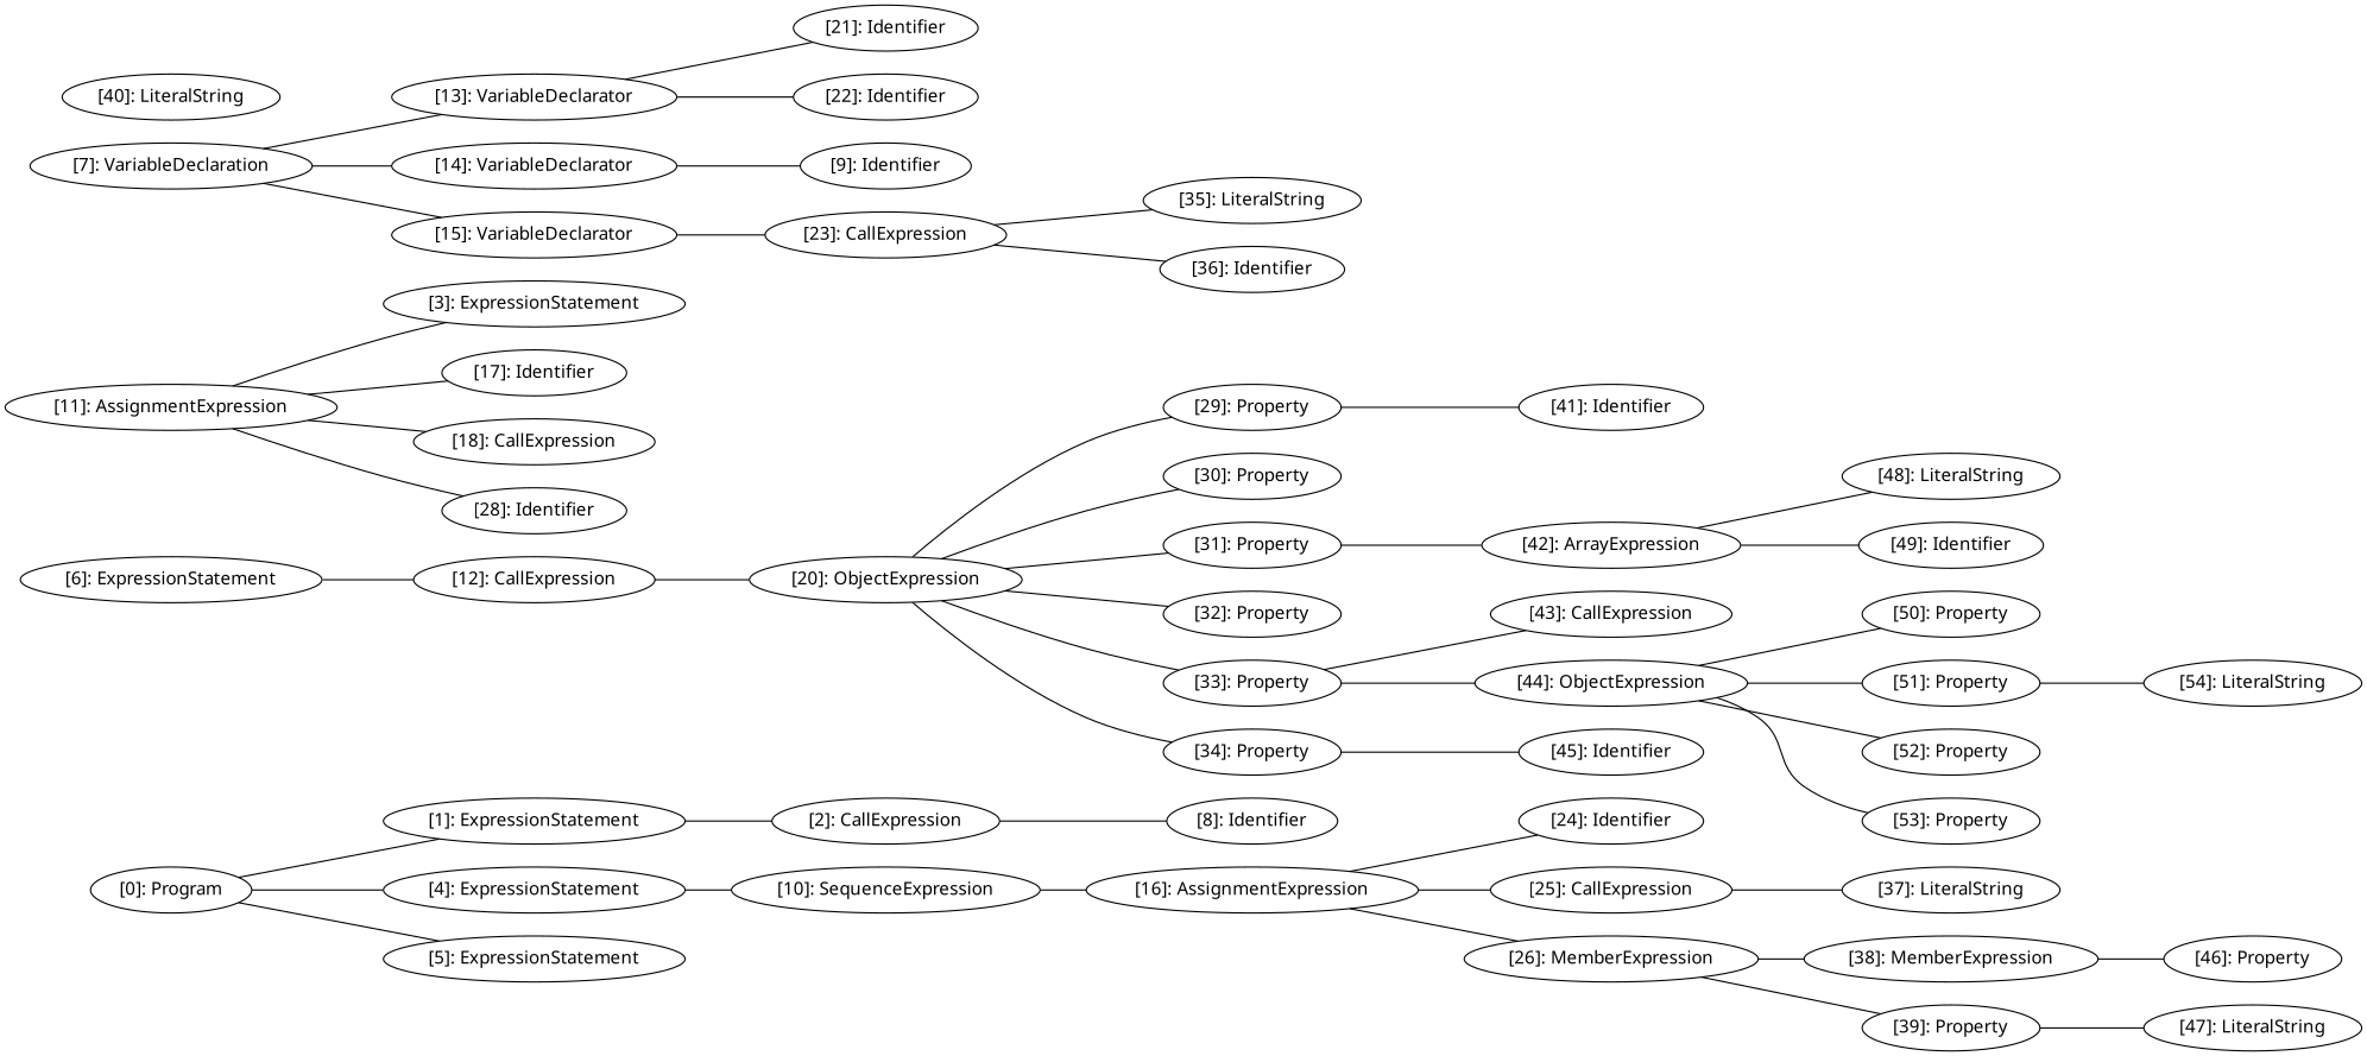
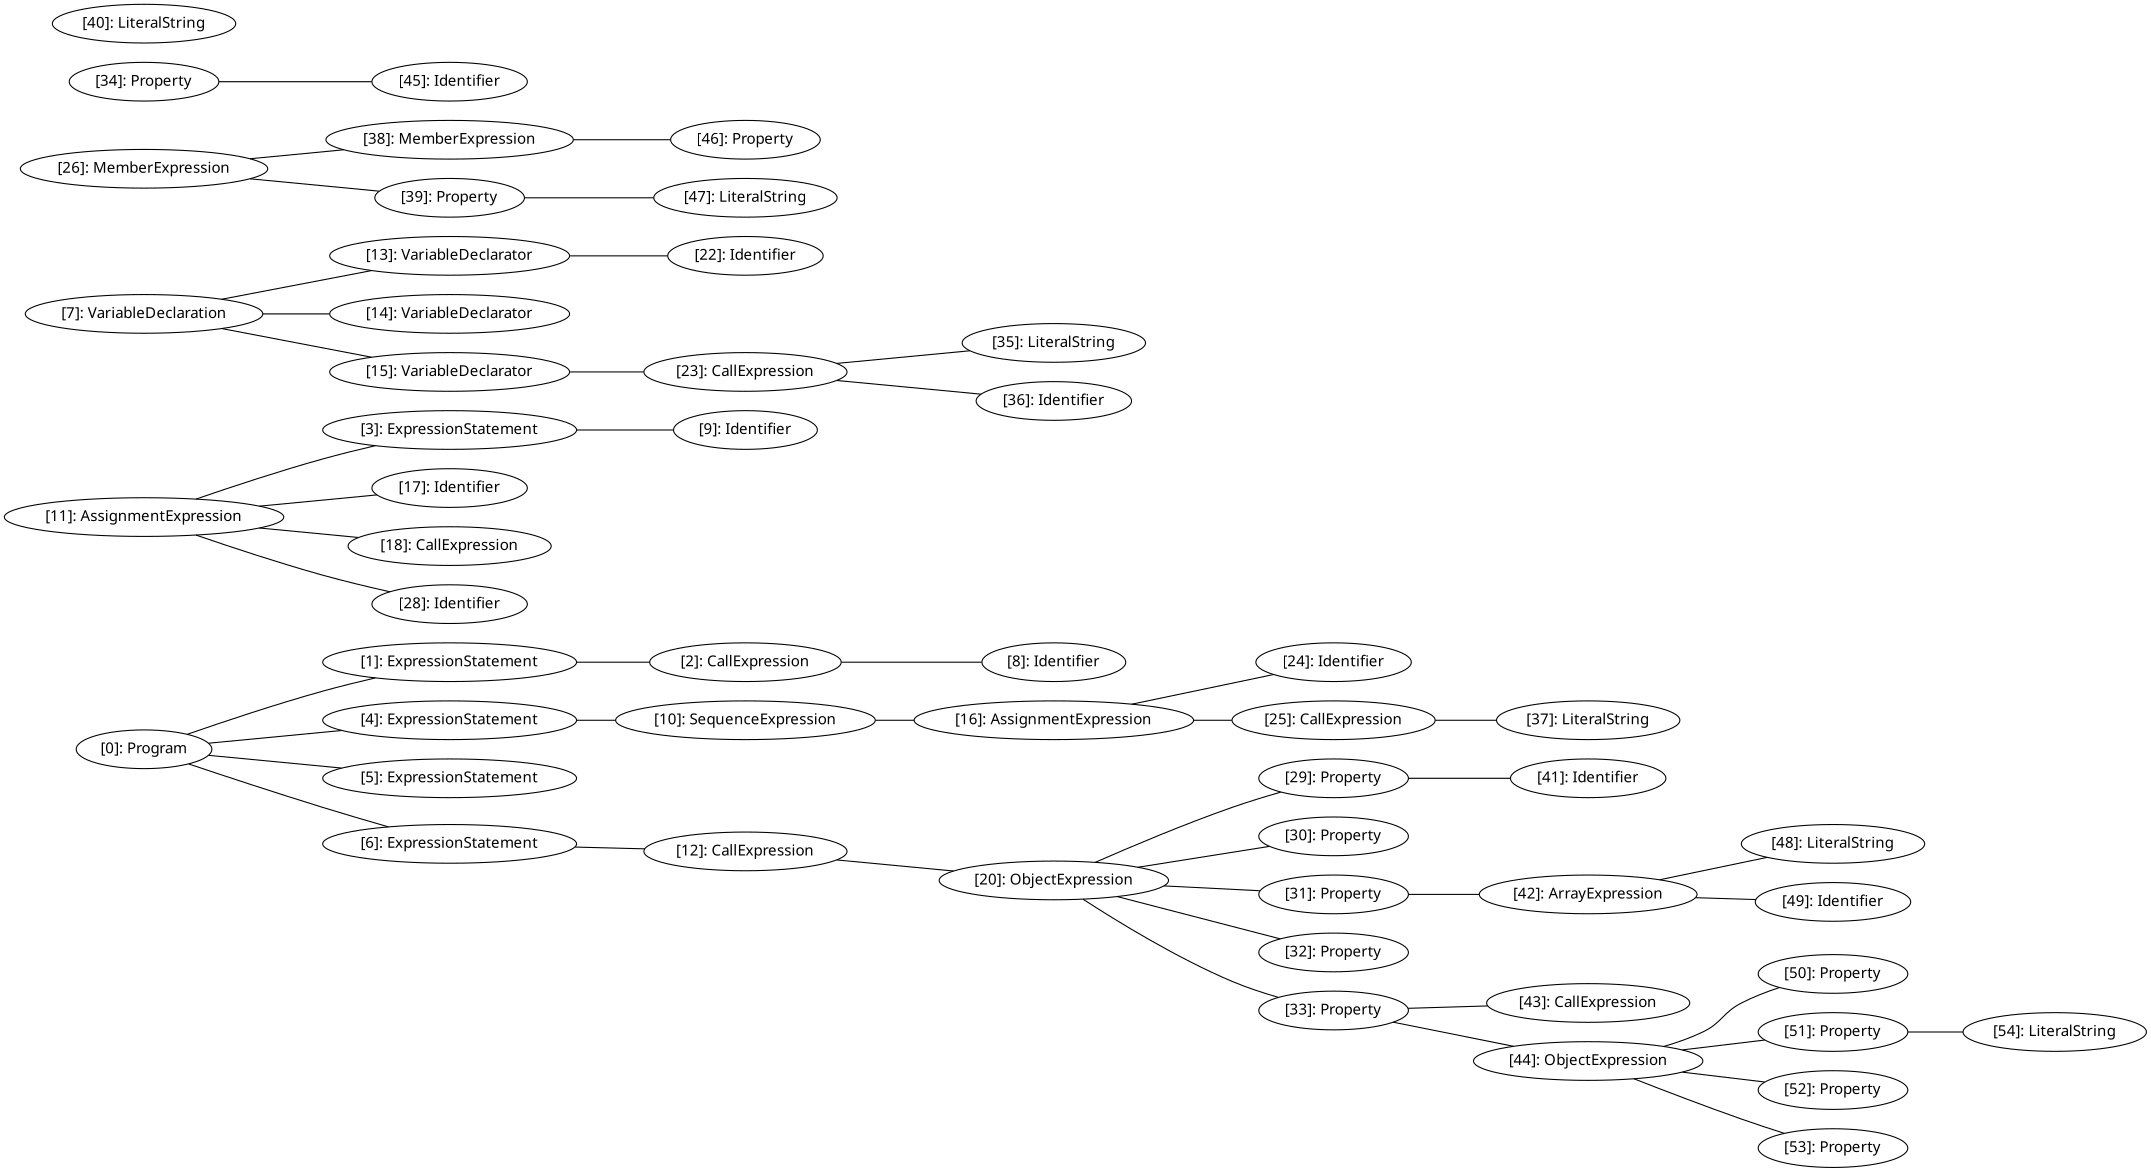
  graph {
    fontname="Noto Sans"
    rankdir=LR
    node [fontname="Noto Sans"]
    edge [fontname="Noto Sans"]
    n1 [label="[0]: Program"]
    n2 [label="[1]: ExpressionStatement"]
    n3 [label="[4]: ExpressionStatement"]
    n4 [label="[5]: ExpressionStatement"]
    n5 [label="[6]: ExpressionStatement"]
    n6 [label="[2]: CallExpression"]
    n7 [label="[3]: ExpressionStatement"]
    n8 [label="[9]: Identifier"]
    n9 [label="[10]: SequenceExpression"]
    n10 [label="[12]: CallExpression"]
    n11 [label="[7]: VariableDeclaration"]
    n12 [label="[13]: VariableDeclarator"]
    n13 [label="[14]: VariableDeclarator"]
    n14 [label="[15]: VariableDeclarator"]
    n15 [label="[8]: Identifier"]
    n16 [label="[16]: AssignmentExpression"]
    n17 [label="[20]: ObjectExpression"]
-   n18 [label="[21]: Identifier"]
    n19 [label="[22]: Identifier"]
    n20 [label="[23]: CallExpression"]
    n21 [label="[24]: Identifier"]
    n22 [label="[25]: CallExpression"]
    n23 [label="[26]: MemberExpression"]
    n24 [label="[11]: AssignmentExpression"]
    n25 [label="[17]: Identifier"]
    n26 [label="[18]: CallExpression"]
    n27 [label="[28]: Identifier"]
    n28 [label="[29]: Property"]
    n29 [label="[30]: Property"]
    n30 [label="[31]: Property"]
    n31 [label="[32]: Property"]
    n32 [label="[33]: Property"]
    n33 [label="[34]: Property"]
    n34 [label="[35]: LiteralString"]
    n35 [label="[36]: Identifier"]
    n36 [label="[37]: LiteralString"]
    n37 [label="[38]: MemberExpression"]
    n38 [label="[39]: Property"]
    n39 [label="[41]: Identifier"]
    n40 [label="[42]: ArrayExpression"]
    n41 [label="[43]: CallExpression"]
    n42 [label="[44]: ObjectExpression"]
    n43 [label="[45]: Identifier"]
    n44 [label="[46]: Property"]
    n45 [label="[47]: LiteralString"]
    n46 [label="[48]: LiteralString"]
    n47 [label="[49]: Identifier"]
    n48 [label="[50]: Property"]
    n49 [label="[51]: Property"]
    n50 [label="[52]: Property"]
    n51 [label="[53]: Property"]
    n52 [label="[40]: LiteralString"]
    n53 [label="[54]: LiteralString"]
    n1 -- n2
    n1 -- n3
    n1 -- n4
+   n1 -- n5
    n2 -- n6
    n3 -- n9
    n5 -- n10
    n6 -- n15
-   n13 -- n8
+   n7 -- n8
    n9 -- n16
    n10 -- n17
    n11 -- n12
    n11 -- n13
    n11 -- n14
-   n12 -- n18
    n12 -- n19
    n14 -- n20
    n16 -- n21
    n16 -- n22
-   n16 -- n23
    n17 -- n28
    n17 -- n29
    n17 -- n30
    n17 -- n31
    n17 -- n32
-   n17 -- n33
    n20 -- n34
    n20 -- n35
    n22 -- n36
    n23 -- n37
    n23 -- n38
    n24 -- n7
    n24 -- n25
    n24 -- n26
    n24 -- n27
    n28 -- n39
    n30 -- n40
    n32 -- n41
    n32 -- n42
    n33 -- n43
    n37 -- n44
    n38 -- n45
    n40 -- n46
    n40 -- n47
    n42 -- n48
    n42 -- n49
    n42 -- n50
    n42 -- n51
    n49 -- n53
  }
